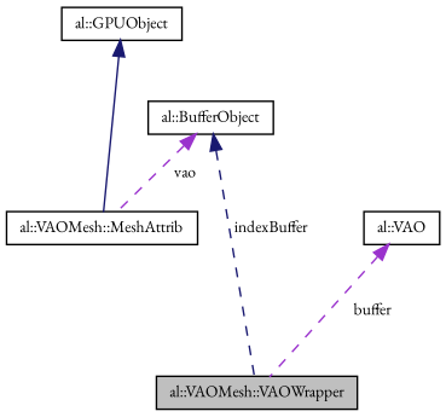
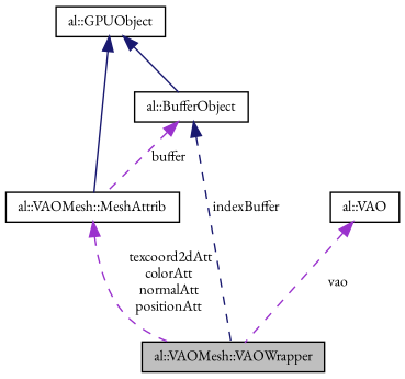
  digraph {
    fontname="EB Garamond"
    node [color=black fontname="EB Garamond" fontsize=10 shape=record]
    edge [color=darkorchid3 dir=back fontname="EB Garamond" fontsize=10 labelfontname="FreeSans.ttf" labelfontsize=10 style=dashed]
    n1 [fillcolor=grey75 fontcolor=black height=0.2 label="al::VAOMesh::VAOWrapper" style=filled width=0.4]
    n2 [height=0.2 label="al::VAOMesh::MeshAttrib" width=0.4]
    n3 [height=0.2 label="al::BufferObject" width=0.4]
    n4 [height=0.2 label="al::GPUObject" width=0.4]
    n5 [height=0.2 label="al::VAO" width=0.4]
+   n2 -> n1 [label=" texcoord2dAtt\ncolorAtt\nnormalAtt\npositionAtt"]
    n3 -> n1 [color=midnightblue label=" indexBuffer"]
-   n3 -> n2 [label=" vao"]
+   n3 -> n2 [label=" buffer"]
    n4 -> n2 [color=midnightblue style=solid]
-   n5 -> n1 [label=" buffer"]
+   n4 -> n3 [color=midnightblue style=solid]
+   n5 -> n1 [label=" vao"]
  }
